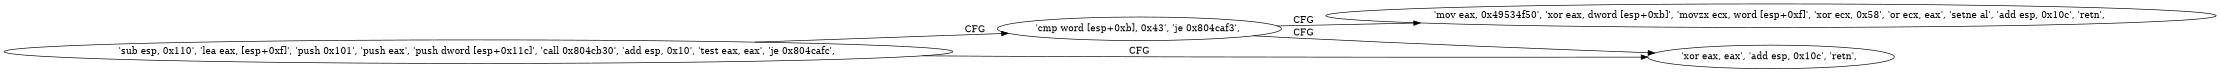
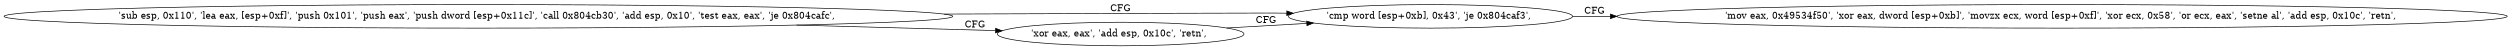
  digraph {
    rankdir=LR
    n1 [label="'sub esp, 0x110', 'lea eax, [esp+0xf]', 'push 0x101', 'push eax', 'push dword [esp+0x11c]', 'call 0x804cb30', 'add esp, 0x10', 'test eax, eax', 'je 0x804cafc', "]
    n2 [label="'cmp word [esp+0xb], 0x43', 'je 0x804caf3', "]
    n3 [label="'xor eax, eax', 'add esp, 0x10c', 'retn', "]
    n4 [label="'mov eax, 0x49534f50', 'xor eax, dword [esp+0xb]', 'movzx ecx, word [esp+0xf]', 'xor ecx, 0x58', 'or ecx, eax', 'setne al', 'add esp, 0x10c', 'retn', "]
    n1 -> n2 [label=CFG]
    n1 -> n3 [label=CFG]
-   n2 -> n3 [label=CFG]
+   n3 -> n2 [label=CFG]
    n2 -> n4 [label=CFG]
  }
